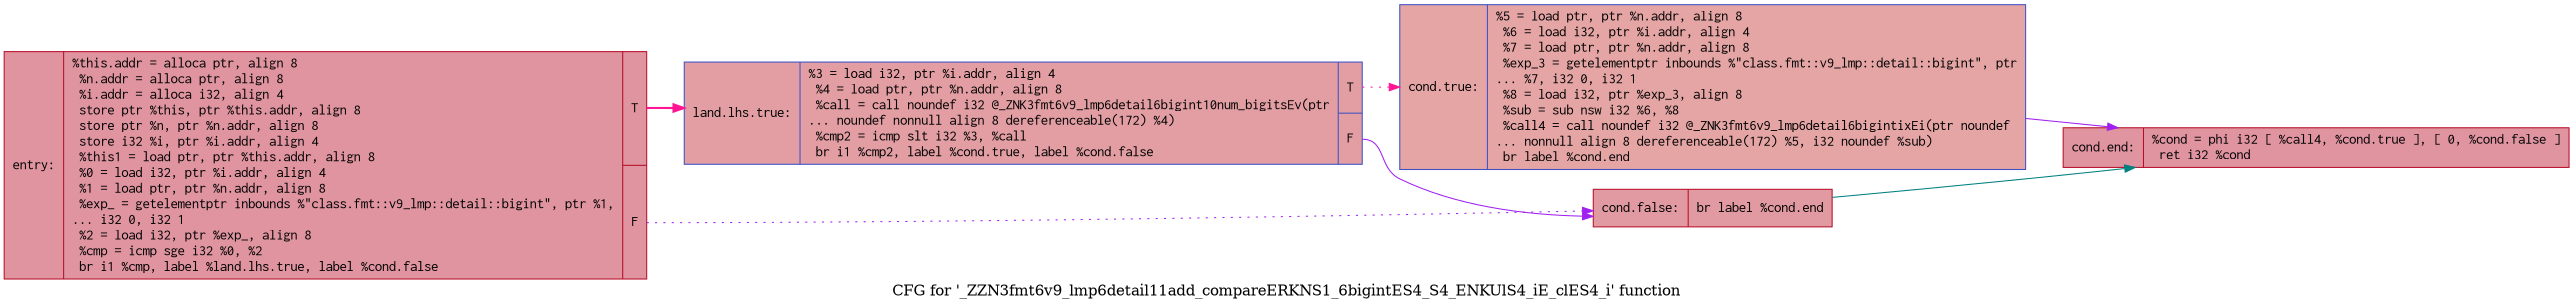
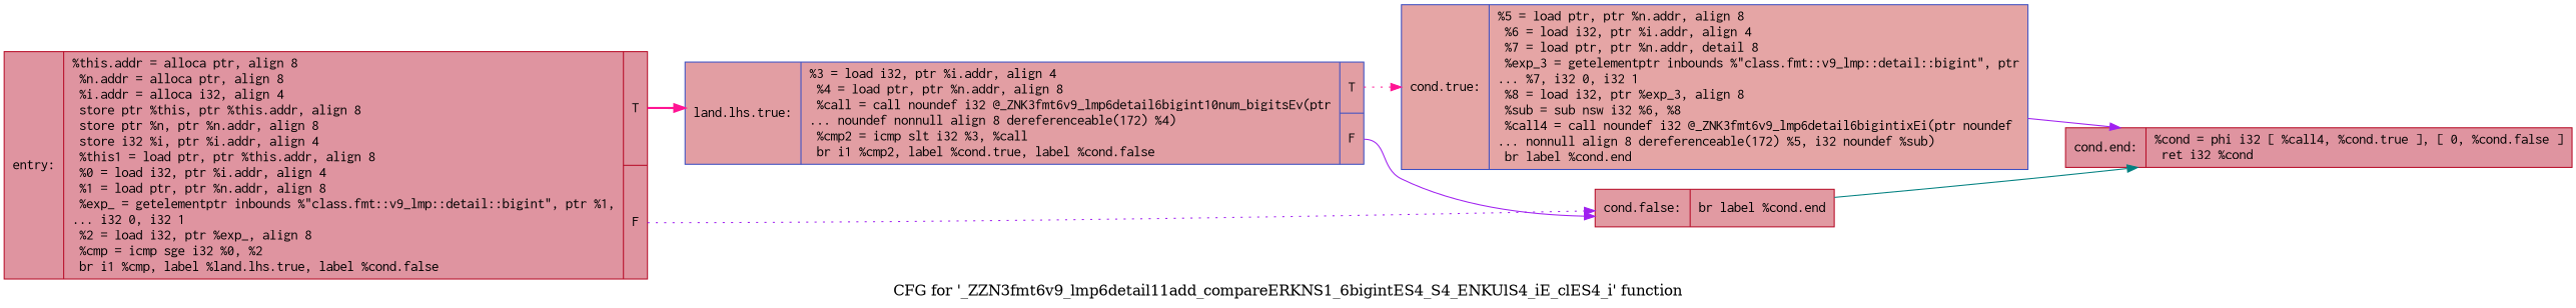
  digraph {
    label="CFG for '_ZZN3fmt6v9_lmp6detail11add_compareERKNS1_6bigintES4_S4_ENKUlS4_iE_clES4_i' function"
    rankdir=LR
    node [color="#b70d28ff" fillcolor="#b70d2870" fontname=Courier shape=record style=filled]
    edge [color=purple style=solid]
    n1 [label="{entry:\l|  %this.addr = alloca ptr, align 8\l  %n.addr = alloca ptr, align 8\l  %i.addr = alloca i32, align 4\l  store ptr %this, ptr %this.addr, align 8\l  store ptr %n, ptr %n.addr, align 8\l  store i32 %i, ptr %i.addr, align 4\l  %this1 = load ptr, ptr %this.addr, align 8\l  %0 = load i32, ptr %i.addr, align 4\l  %1 = load ptr, ptr %n.addr, align 8\l  %exp_ = getelementptr inbounds %\"class.fmt::v9_lmp::detail::bigint\", ptr %1,\l... i32 0, i32 1\l  %2 = load i32, ptr %exp_, align 8\l  %cmp = icmp sge i32 %0, %2\l  br i1 %cmp, label %land.lhs.true, label %cond.false\l|{<s0>T|<s1>F}}"]
    n2 [color="#3d50c3ff" fillcolor="#be242e70" label="{land.lhs.true:\l|  %3 = load i32, ptr %i.addr, align 4\l  %4 = load ptr, ptr %n.addr, align 8\l  %call = call noundef i32 @_ZNK3fmt6v9_lmp6detail6bigint10num_bigitsEv(ptr\l... noundef nonnull align 8 dereferenceable(172) %4)\l  %cmp2 = icmp slt i32 %3, %call\l  br i1 %cmp2, label %cond.true, label %cond.false\l|{<s0>T|<s1>F}}"]
    n3 [fillcolor="#bb1b2c70" label="{cond.false:\l|  br label %cond.end\l}"]
-   n4 [color="#3d50c3ff" fillcolor="#c5333470" label="{cond.true:\l|  %5 = load ptr, ptr %n.addr, align 8\l  %6 = load i32, ptr %i.addr, align 4\l  %7 = load ptr, ptr %n.addr, align 8\l  %exp_3 = getelementptr inbounds %\"class.fmt::v9_lmp::detail::bigint\", ptr\l... %7, i32 0, i32 1\l  %8 = load i32, ptr %exp_3, align 8\l  %sub = sub nsw i32 %6, %8\l  %call4 = call noundef i32 @_ZNK3fmt6v9_lmp6detail6bigintixEi(ptr noundef\l... nonnull align 8 dereferenceable(172) %5, i32 noundef %sub)\l  br label %cond.end\l}"]
+   n4 [color="#3d50c3ff" fillcolor="#c5333470" label="{cond.true:\l|  %5 = load ptr, ptr %n.addr, align 8\l  %6 = load i32, ptr %i.addr, align 4\l  %7 = load ptr, ptr %n.addr, detail 8\l  %exp_3 = getelementptr inbounds %\"class.fmt::v9_lmp::detail::bigint\", ptr\l... %7, i32 0, i32 1\l  %8 = load i32, ptr %exp_3, align 8\l  %sub = sub nsw i32 %6, %8\l  %call4 = call noundef i32 @_ZNK3fmt6v9_lmp6detail6bigintixEi(ptr noundef\l... nonnull align 8 dereferenceable(172) %5, i32 noundef %sub)\l  br label %cond.end\l}"]
    n5 [label="{cond.end:\l|  %cond = phi i32 [ %call4, %cond.true ], [ 0, %cond.false ]\l  ret i32 %cond\l}"]
    n1 -> n2 [tailport=s0 color=deeppink style=bold]
    n1 -> n3 [tailport=s1 style=dotted]
    n2 -> n3 [tailport=s1]
    n2 -> n4 [tailport=s0 color=deeppink style=dotted]
    n3 -> n5 [color=teal]
    n4 -> n5
  }
